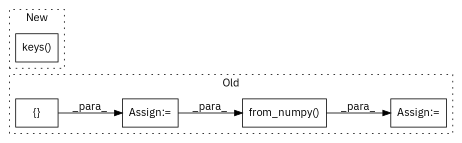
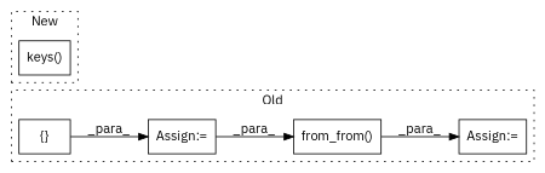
  digraph {
    rankdir=LR
    fontname="IBM Plex Sans"
    node [a=75 l=3 shape=box fontname="IBM Plex Sans"]
    edge [fontname="IBM Plex Sans"]
-   n1 [l="17,1" label="from_numpy()" s="4126,4150"]
+   n1 [l="17,1" label="from_from()" s="4126,4150"]
    n2 [a=68 label="Assign:=" s=3902]
    n3 [a=59 l="14,0" label="{}" s="3916,4020"]
    n4 [a=68 label="Assign:=" s=4123]
    n5 [l=18 label="keys()" s=4233]
    subgraph cluster_1 {
      label=Old
      style=dotted
      n1
      n2
      n3
      n4
    }
    subgraph cluster_2 {
      label=New
      style=dotted
      n5
    }
    n1 -> n4 [label=_para_]
    n2 -> n1 [label=_para_]
    n3 -> n2 [label=_para_]
  }
